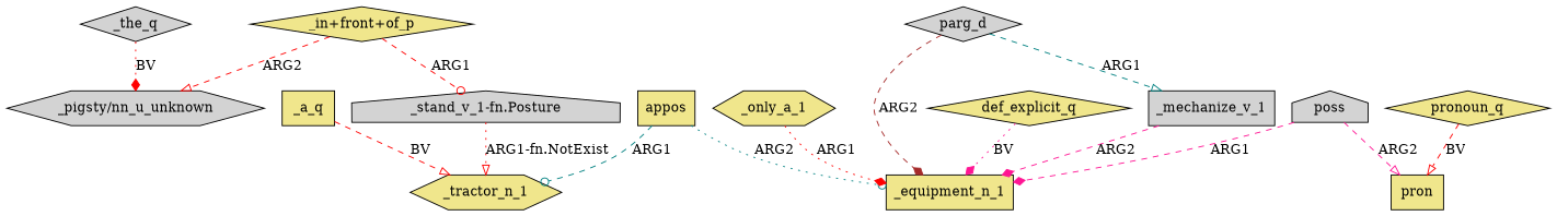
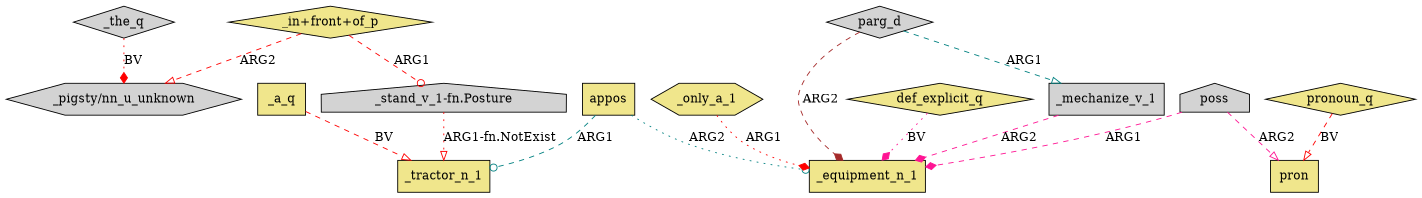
  digraph {
    node [fillcolor=khaki shape=box style=filled]
    edge [arrowhead=diamond color=red style=dashed]
    parg_d [fillcolor=lightgrey shape=diamond]
    _equipment_n_1
    _mechanize_v_1 [fillcolor=lightgrey]
    _a_q
-   _tractor_n_1 [shape=hexagon]
+   _tractor_n_1
    appos
    "_in+front+of_p" [shape=diamond]
    "_pigsty/nn_u_unknown" [fillcolor=lightgrey shape=hexagon]
    "_stand_v_1-fn.Posture" [fillcolor=lightgrey shape=house]
    poss [fillcolor=lightgrey shape=house]
    pron
    def_explicit_q [shape=diamond]
    _only_a_1 [shape=hexagon]
    _the_q [fillcolor=lightgrey shape=diamond]
    pronoun_q [shape=diamond]
    parg_d -> _equipment_n_1 [color=brown label=ARG2]
    parg_d -> _mechanize_v_1 [arrowhead=onormal color=teal label=ARG1]
    _mechanize_v_1 -> _equipment_n_1 [color=deeppink label=ARG2]
    _a_q -> _tractor_n_1 [arrowhead=onormal label=BV]
    appos -> _equipment_n_1 [arrowhead=odot color=teal label=ARG2 style=dotted]
    appos -> _tractor_n_1 [arrowhead=odot color=teal label=ARG1]
    "_in+front+of_p" -> "_pigsty/nn_u_unknown" [arrowhead=onormal label=ARG2]
    "_in+front+of_p" -> "_stand_v_1-fn.Posture" [arrowhead=odot label=ARG1]
    "_stand_v_1-fn.Posture" -> _tractor_n_1 [arrowhead=onormal label="ARG1-fn.NotExist" style=dotted]
    poss -> _equipment_n_1 [color=deeppink label=ARG1]
    poss -> pron [arrowhead=onormal color=deeppink label=ARG2]
    def_explicit_q -> _equipment_n_1 [color=deeppink label=BV style=dotted]
    _only_a_1 -> _equipment_n_1 [label=ARG1 style=dotted]
    _the_q -> "_pigsty/nn_u_unknown" [label=BV style=dotted]
    pronoun_q -> pron [arrowhead=onormal label=BV]
  }
